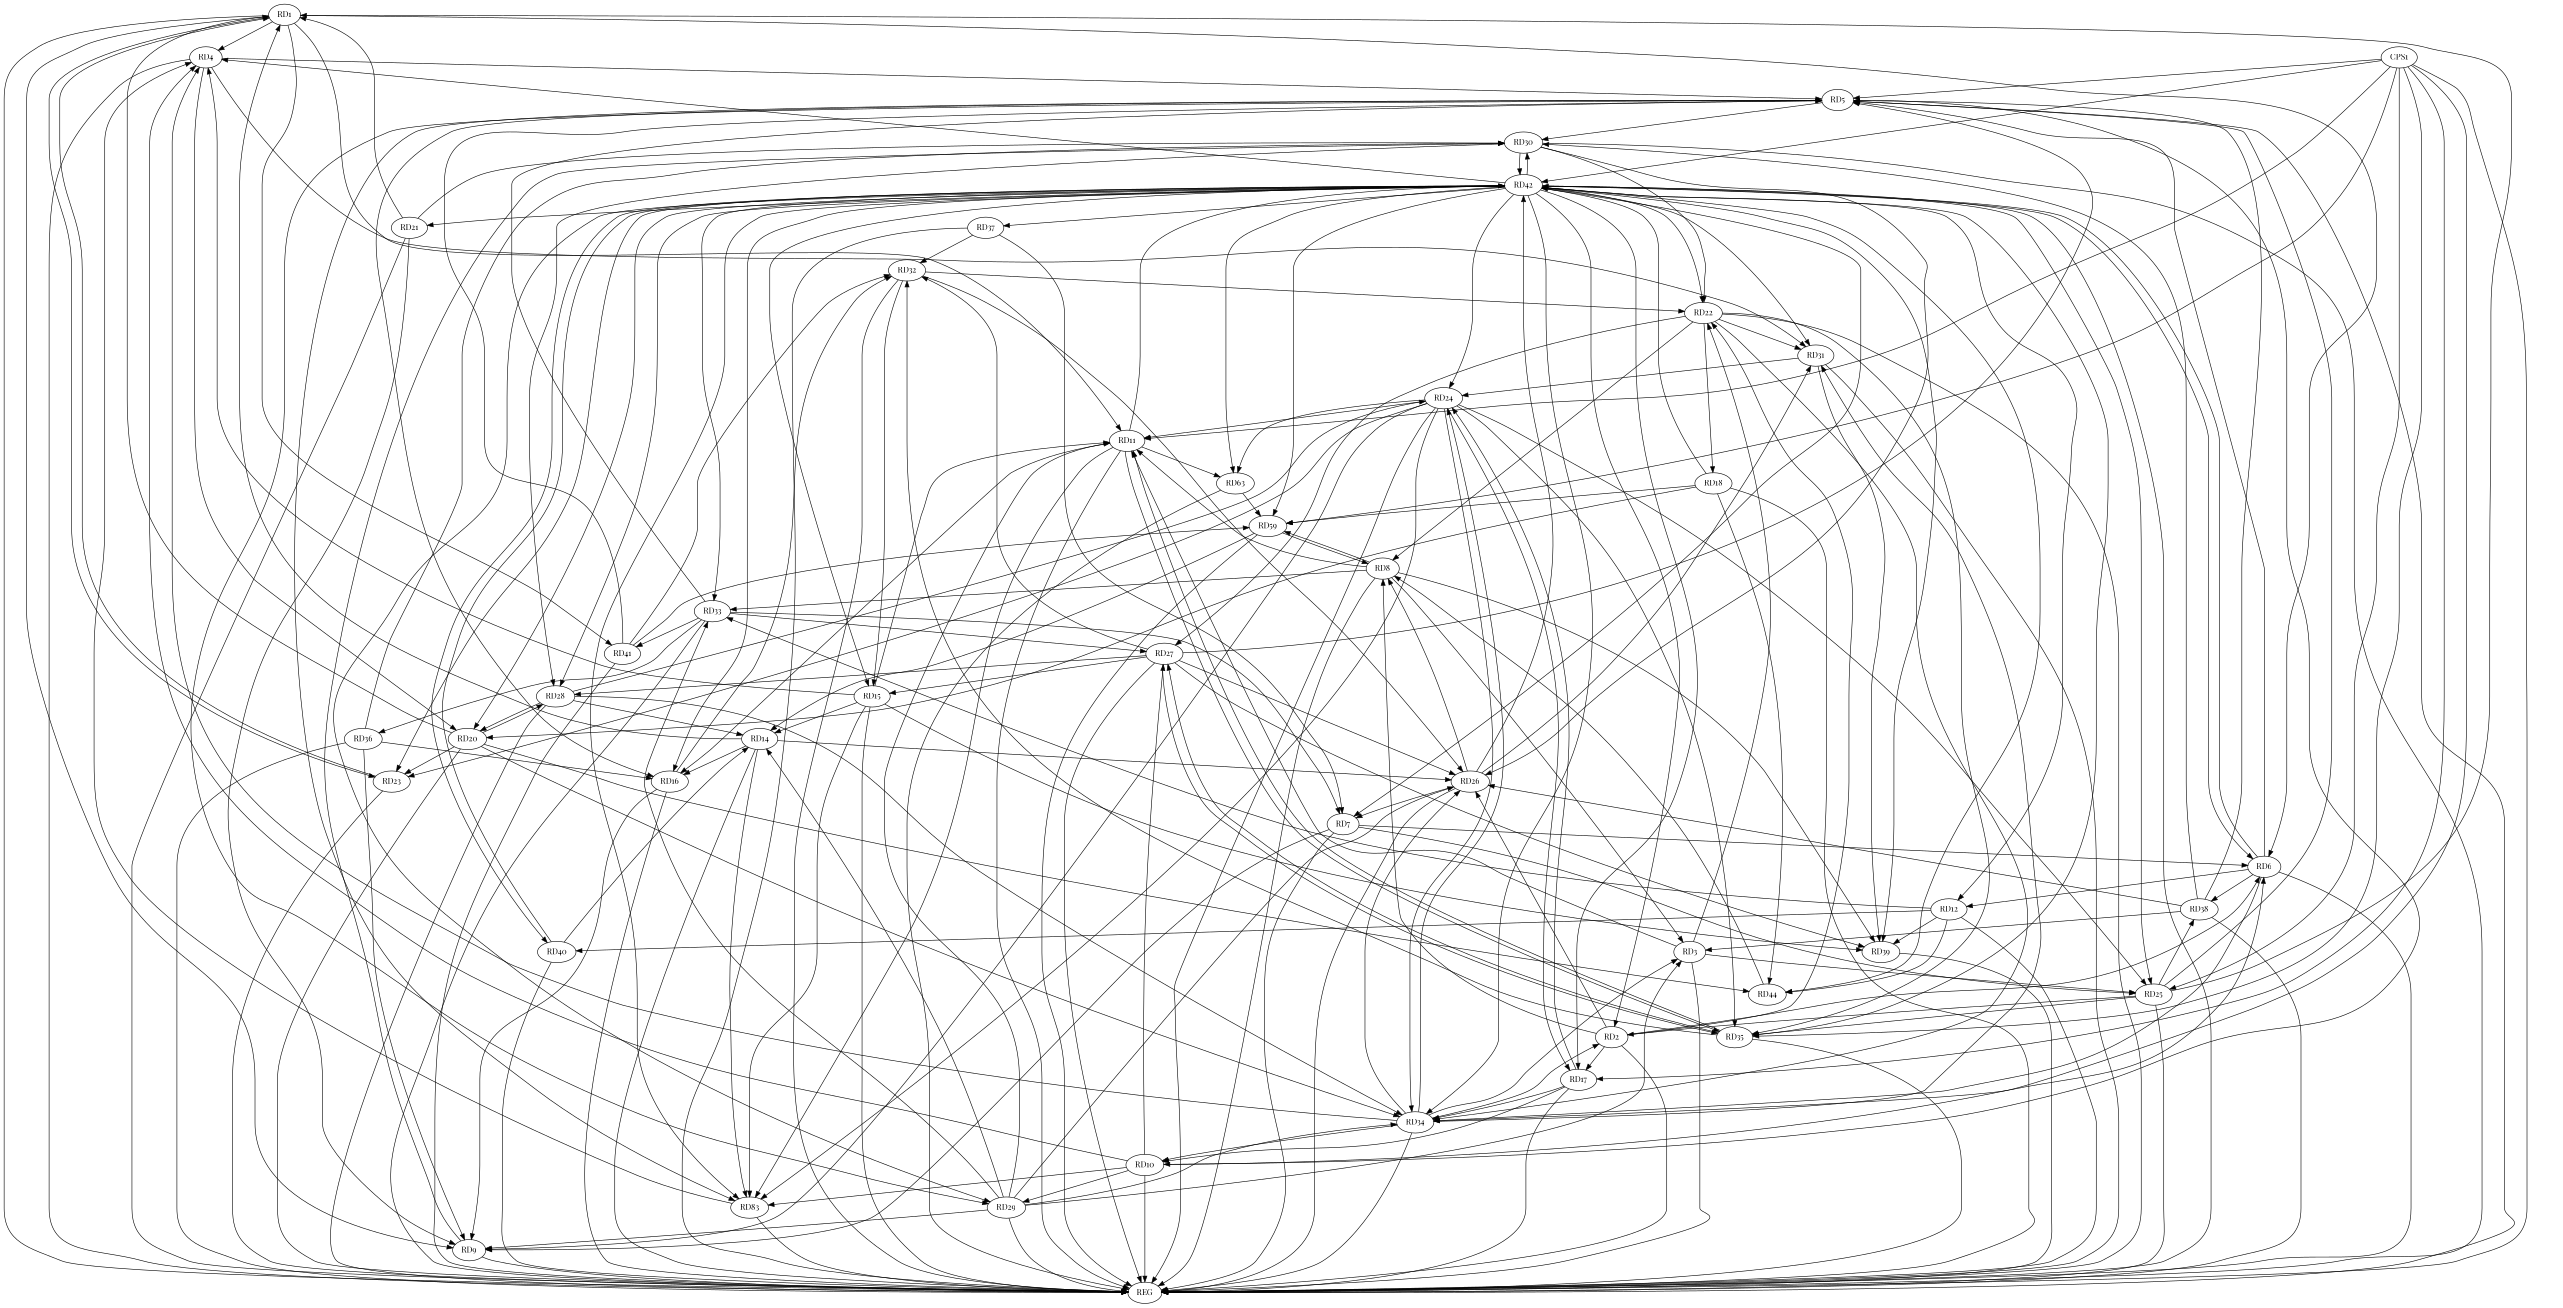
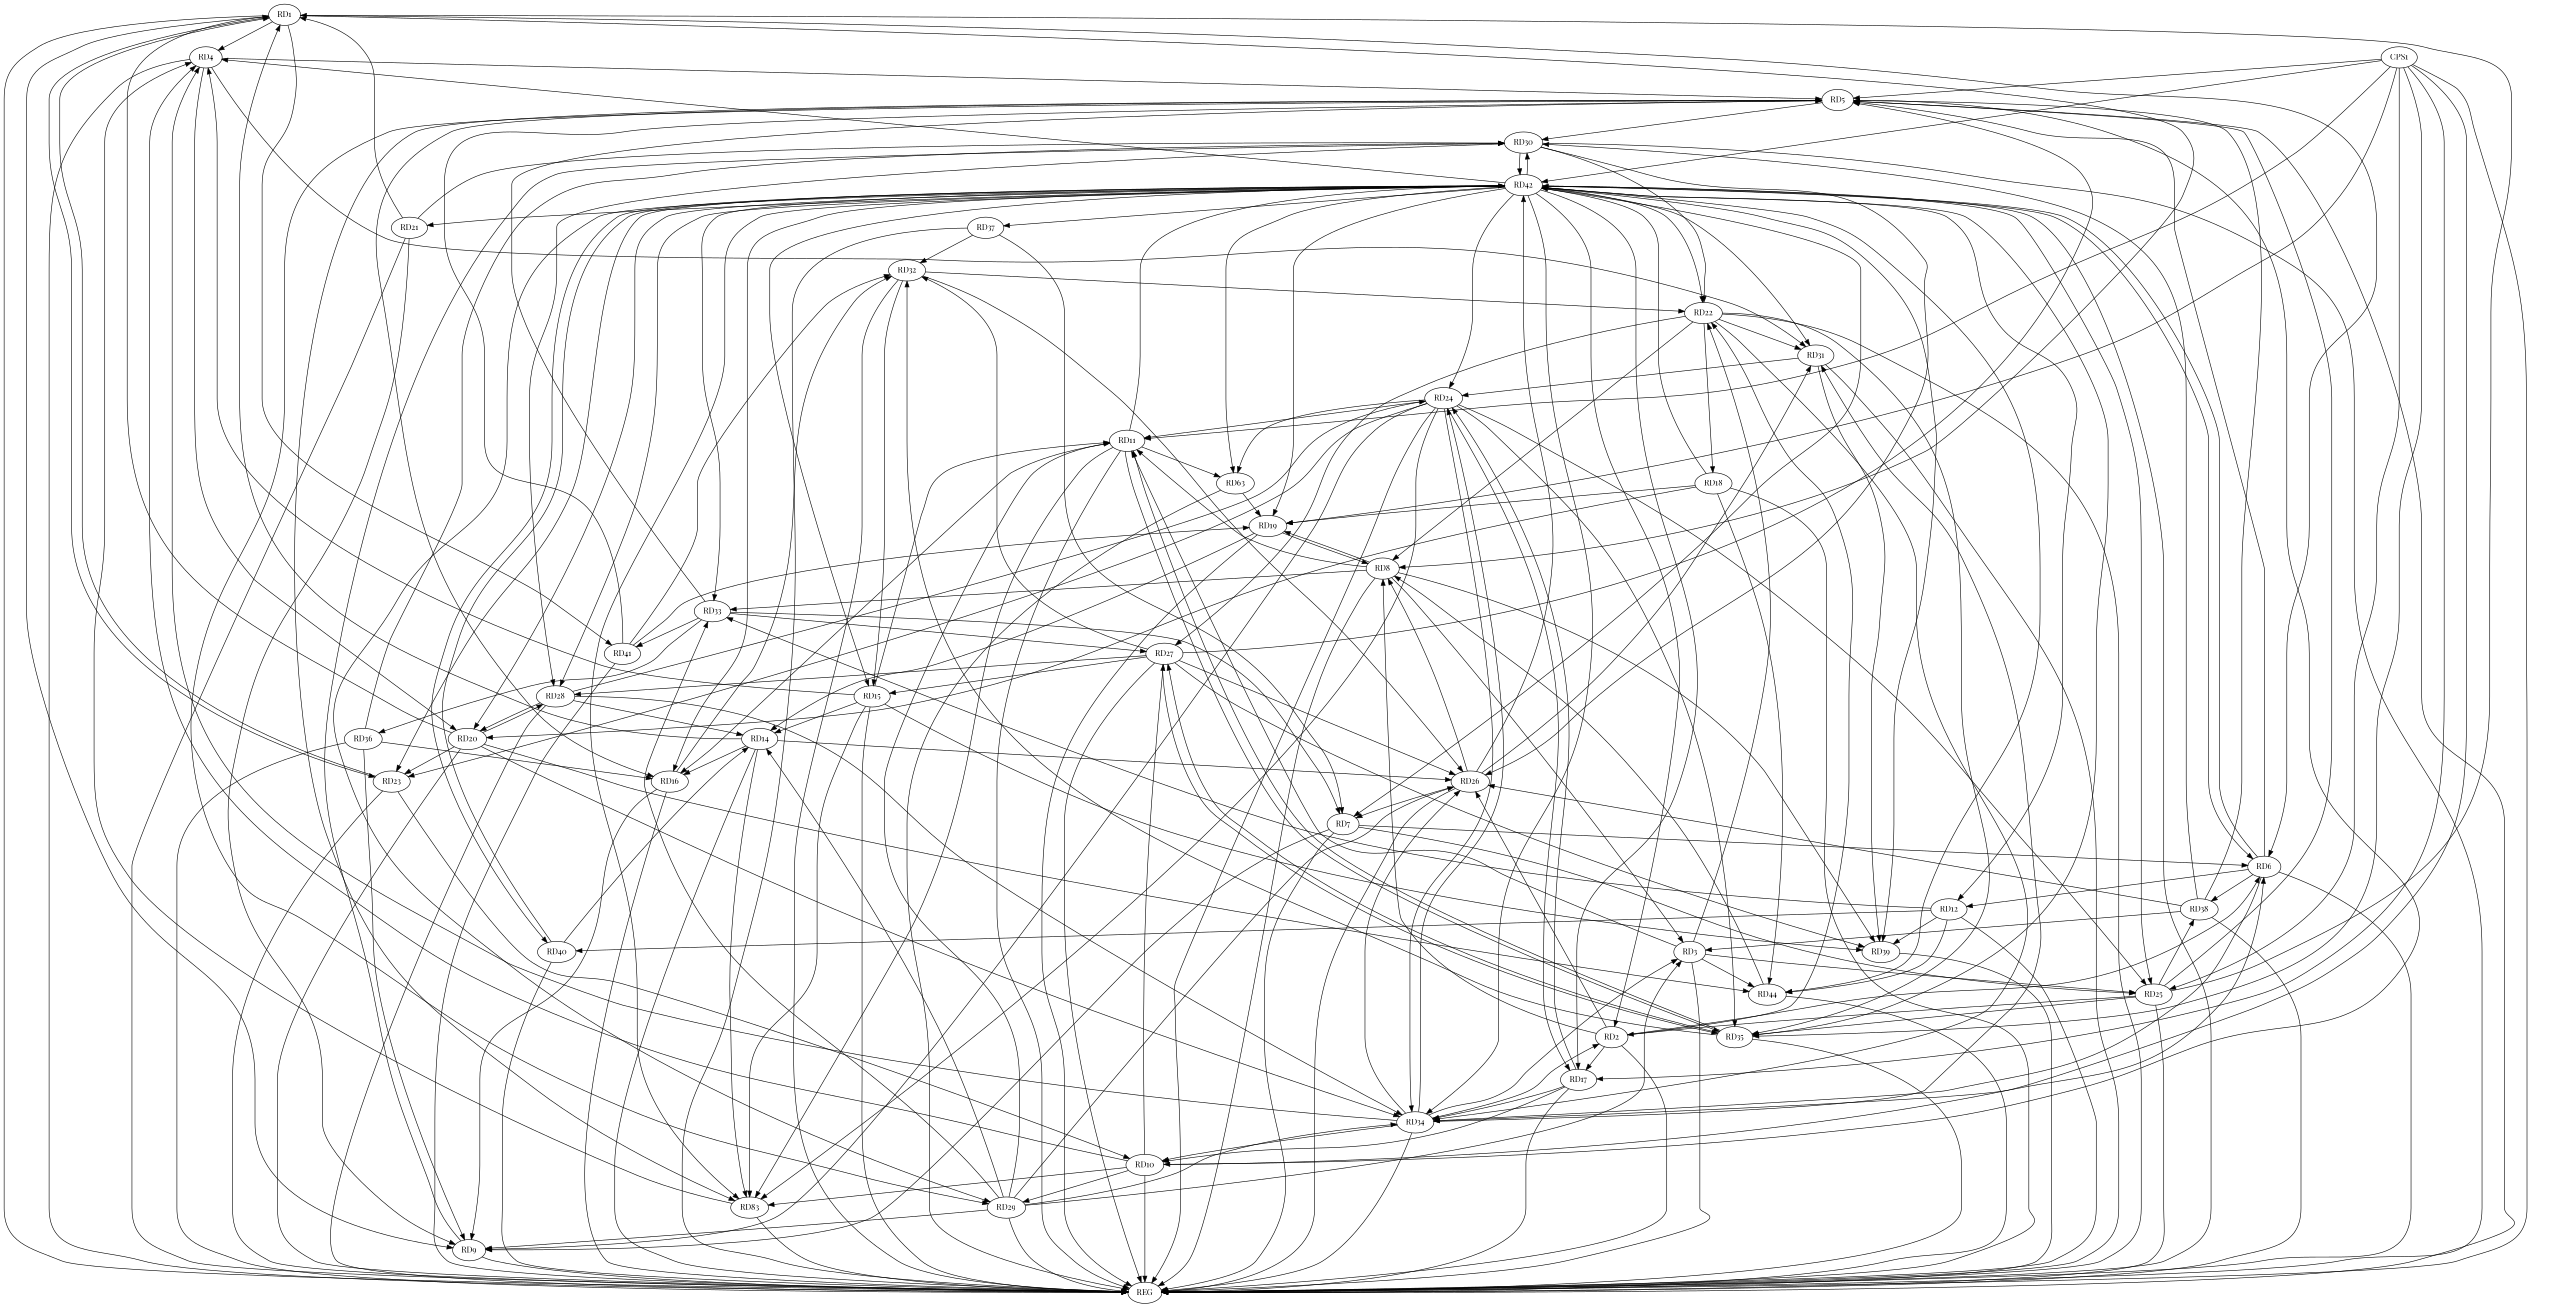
  strict digraph {
    fontname="Playfair Display"
    node [fontname="Playfair Display"]
    edge [fontname="Playfair Display"]
    n1 [label=RD1]
    n2 [label=RD4]
    n3 [label=RD6]
    n4 [label=RD9]
    n5 [label=RD11]
    n6 [label=RD23]
    n7 [label=RD41]
    n8 [label=REG]
    n9 [label=RD5]
    n10 [label=RD20]
    n11 [label=RD31]
    n12 [label=RD12]
    n13 [label=RD34]
    n14 [label=RD38]
    n15 [label=RD42]
    n16 [label=RD30]
    n17 [label=RD83]
    n18 [label=RD16]
    n19 [label=RD35]
    n20 [label=RD63]
    n21 [label=RD10]
-   n22 [label=RD59]
+   n22 [label=RD19]
    n23 [label=RD32]
    n24 [label=RD2]
    n25 [label=RD8]
    n26 [label=RD17]
    n27 [label=RD22]
    n28 [label=RD26]
    n29 [label=RD3]
    n30 [label=RD33]
    n31 [label=RD39]
    n32 [label=RD24]
    n33 [label=RD27]
    n34 [label=RD18]
    n35 [label=RD7]
    n36 [label=RD25]
    n37 [label=RD44]
    n38 [label=RD29]
    n39 [label=RD28]
    n40 [label=RD14]
    n41 [label=RD40]
    n42 [label=RD15]
    n43 [label=RD21]
    n44 [label=RD37]
    n45 [label=RD36]
    n46 [label=CPS1]
    n1 -> n2
    n1 -> n3
    n1 -> n4
-   n1 -> n5
+   n1 -> n25
    n1 -> n6
    n1 -> n7
    n1 -> n8
    n2 -> n8
    n2 -> n9
    n2 -> n10
    n2 -> n11
    n3 -> n8
    n3 -> n9
    n3 -> n12
    n3 -> n13
    n3 -> n14
    n3 -> n15
    n4 -> n8
    n4 -> n16
    n5 -> n8
    n5 -> n15
    n5 -> n17
    n5 -> n18
    n5 -> n19
    n5 -> n20
    n6 -> n1
    n6 -> n8
+   n6 -> n21
    n7 -> n8
    n7 -> n9
    n7 -> n22
    n7 -> n23
    n9 -> n8
    n9 -> n16
    n9 -> n17
    n9 -> n18
    n9 -> n21
    n9 -> n38
    n10 -> n1
    n10 -> n6
    n10 -> n8
    n10 -> n13
    n10 -> n37
    n10 -> n39
    n11 -> n8
    n11 -> n31
    n11 -> n32
    n12 -> n8
    n12 -> n30
    n12 -> n31
    n12 -> n37
    n12 -> n41
    n13 -> n2
    n13 -> n8
    n13 -> n11
    n13 -> n21
    n13 -> n24
    n13 -> n28
    n13 -> n29
    n13 -> n32
    n14 -> n8
    n14 -> n9
    n14 -> n16
    n14 -> n28
    n14 -> n29
    n15 -> n2
    n15 -> n3
    n15 -> n6
    n15 -> n8
    n15 -> n10
    n15 -> n11
    n15 -> n12
    n15 -> n13
    n15 -> n16
    n15 -> n17
    n15 -> n18
    n15 -> n19
    n15 -> n20
    n15 -> n22
    n15 -> n24
    n15 -> n26
    n15 -> n27
    n15 -> n30
    n15 -> n31
    n15 -> n32
    n15 -> n35
    n15 -> n36
    n15 -> n37
    n15 -> n38
    n15 -> n39
    n15 -> n41
    n15 -> n42
    n15 -> n43
    n15 -> n44
    n16 -> n8
    n16 -> n15
    n16 -> n27
    n16 -> n28
    n16 -> n39
    n17 -> n2
    n17 -> n8
    n18 -> n4
    n18 -> n8
    n18 -> n23
    n19 -> n5
    n19 -> n8
    n19 -> n23
    n19 -> n33
    n20 -> n8
    n20 -> n22
    n21 -> n2
    n21 -> n3
    n21 -> n8
    n21 -> n17
    n21 -> n33
    n21 -> n38
    n22 -> n8
    n22 -> n25
    n22 -> n40
    n23 -> n8
    n23 -> n27
    n23 -> n28
    n23 -> n42
    n24 -> n3
    n24 -> n8
    n24 -> n25
    n24 -> n26
    n24 -> n27
    n24 -> n28
    n25 -> n5
    n25 -> n8
    n25 -> n22
    n25 -> n29
    n25 -> n30
    n25 -> n31
    n26 -> n8
    n26 -> n13
    n26 -> n21
    n26 -> n32
    n27 -> n8
    n27 -> n11
    n27 -> n13
    n27 -> n19
    n27 -> n25
    n27 -> n33
    n27 -> n34
    n28 -> n8
    n28 -> n11
    n28 -> n15
    n28 -> n25
    n28 -> n35
    n29 -> n5
    n29 -> n8
    n29 -> n27
    n29 -> n36
+   n29 -> n37
    n30 -> n7
-   n30 -> n8
+   n37 -> n8
    n30 -> n9
    n30 -> n33
    n30 -> n35
    n30 -> n45
    n31 -> n8
    n32 -> n4
    n32 -> n5
    n32 -> n6
    n32 -> n8
    n32 -> n13
    n32 -> n17
    n32 -> n19
    n32 -> n20
    n32 -> n26
    n32 -> n36
    n33 -> n8
    n33 -> n9
    n33 -> n19
    n33 -> n23
    n33 -> n28
    n33 -> n31
    n33 -> n39
    n33 -> n42
    n34 -> n8
    n34 -> n10
    n34 -> n15
    n34 -> n22
    n34 -> n37
    n35 -> n3
    n35 -> n4
    n35 -> n8
    n35 -> n36
    n36 -> n1
    n36 -> n8
    n36 -> n9
    n36 -> n14
    n36 -> n19
    n36 -> n24
    n37 -> n25
    n38 -> n4
    n38 -> n5
    n38 -> n8
    n38 -> n13
    n38 -> n28
    n38 -> n29
    n38 -> n30
    n38 -> n40
    n39 -> n8
    n39 -> n10
    n39 -> n13
    n39 -> n32
    n39 -> n40
    n40 -> n1
    n40 -> n8
    n40 -> n17
    n40 -> n18
    n40 -> n28
    n41 -> n8
    n41 -> n15
    n41 -> n40
    n42 -> n2
    n42 -> n5
    n42 -> n8
    n42 -> n17
    n42 -> n31
    n42 -> n40
    n43 -> n1
    n43 -> n4
    n43 -> n8
    n43 -> n16
    n44 -> n8
    n44 -> n23
    n44 -> n35
    n45 -> n4
    n45 -> n8
    n45 -> n16
    n45 -> n18
    n46 -> n5
    n46 -> n8
    n46 -> n9
    n46 -> n13
    n46 -> n15
    n46 -> n19
    n46 -> n22
    n46 -> n26
    n46 -> n36
  }
